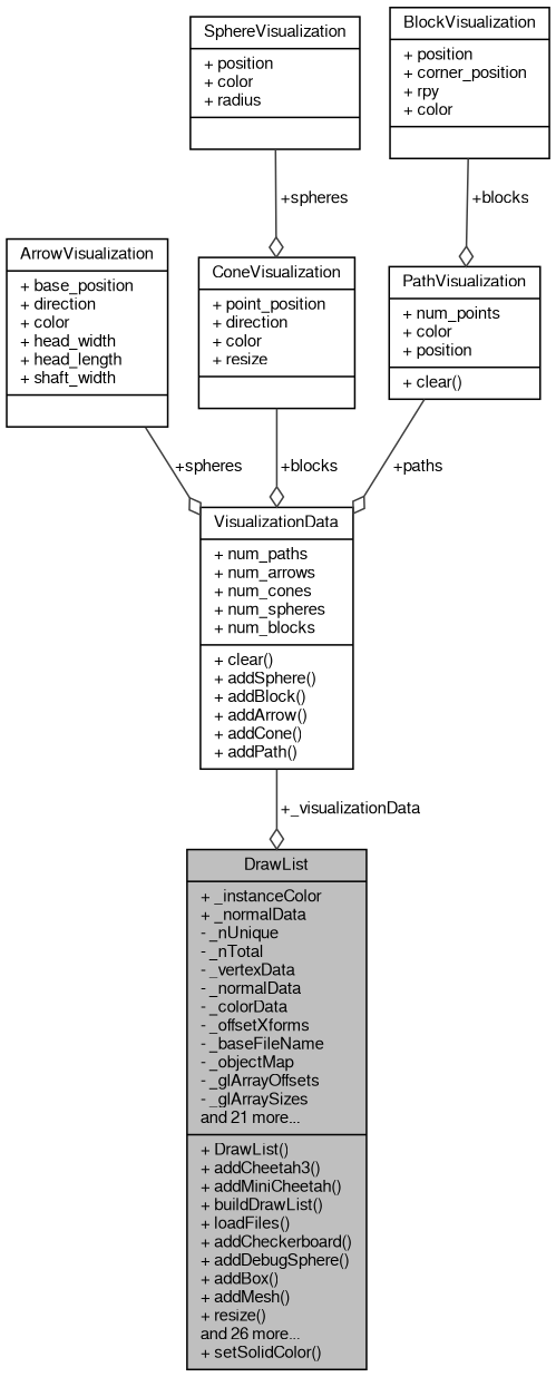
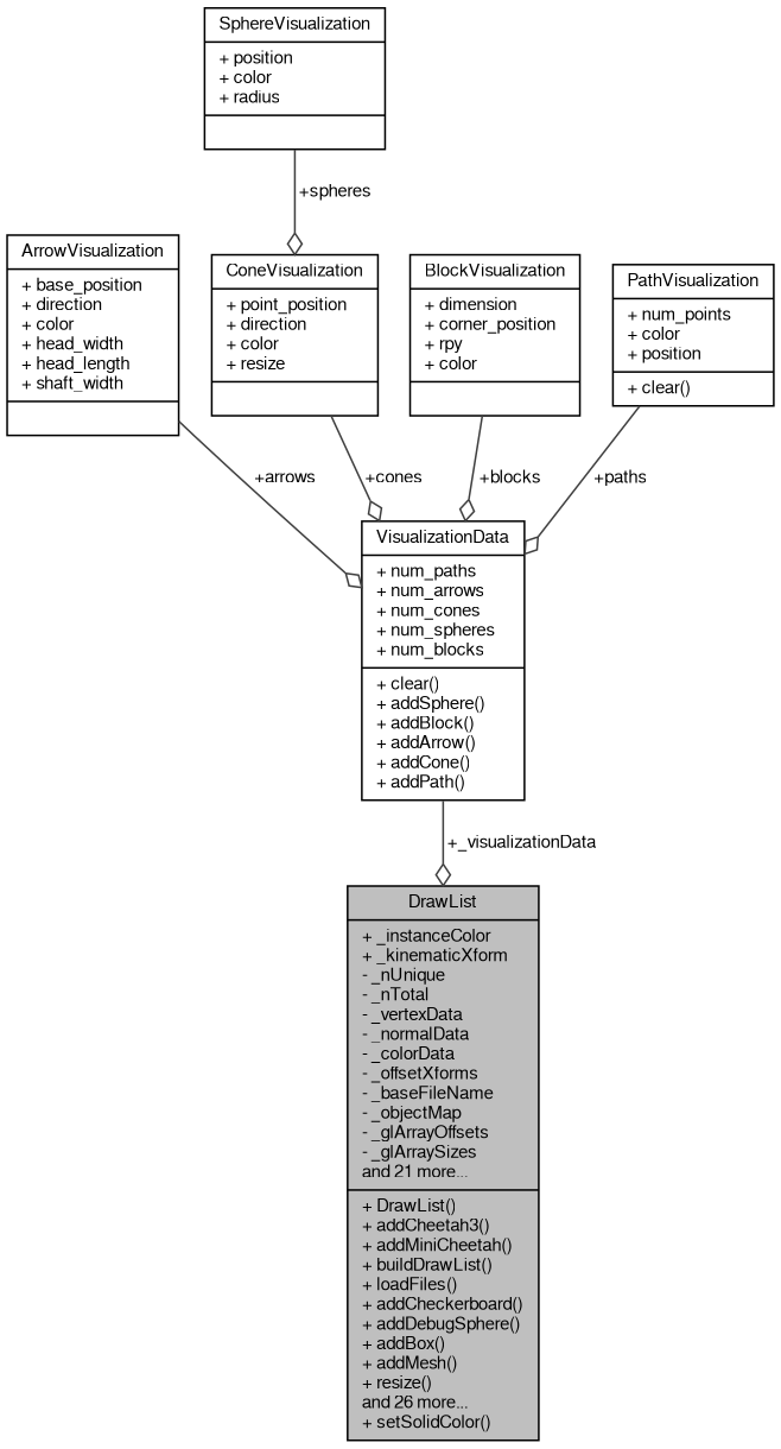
  digraph {
    node [color=black fillcolor=white fontname=FreeSans fontsize=10 shape=record style=filled]
    edge [arrowhead=odiamond color=grey25 fontname=FreeSans fontsize=10 labelfontname=FreeSans labelfontsize=10 style=solid]
-   n1 [fillcolor=grey75 fontcolor=black height=0.2 label="{DrawList\n|+ _instanceColor\l+ _normalData\l- _nUnique\l- _nTotal\l- _vertexData\l- _normalData\l- _colorData\l- _offsetXforms\l- _baseFileName\l- _objectMap\l- _glArrayOffsets\l- _glArraySizes\land 21 more...\l|+ DrawList()\l+ addCheetah3()\l+ addMiniCheetah()\l+ buildDrawList()\l+ loadFiles()\l+ addCheckerboard()\l+ addDebugSphere()\l+ addBox()\l+ addMesh()\l+ resize()\land 26 more...\l+ setSolidColor()\l}" width=0.4]
+   n1 [fillcolor=grey75 fontcolor=black height=0.2 label="{DrawList\n|+ _instanceColor\l+ _kinematicXform\l- _nUnique\l- _nTotal\l- _vertexData\l- _normalData\l- _colorData\l- _offsetXforms\l- _baseFileName\l- _objectMap\l- _glArrayOffsets\l- _glArraySizes\land 21 more...\l|+ DrawList()\l+ addCheetah3()\l+ addMiniCheetah()\l+ buildDrawList()\l+ loadFiles()\l+ addCheckerboard()\l+ addDebugSphere()\l+ addBox()\l+ addMesh()\l+ resize()\land 26 more...\l+ setSolidColor()\l}" width=0.4]
    n2 [height=0.2 label="{VisualizationData\n|+ num_paths\l+ num_arrows\l+ num_cones\l+ num_spheres\l+ num_blocks\l|+ clear()\l+ addSphere()\l+ addBlock()\l+ addArrow()\l+ addCone()\l+ addPath()\l}" width=0.4]
    n3 [height=0.2 label="{ArrowVisualization\n|+ base_position\l+ direction\l+ color\l+ head_width\l+ head_length\l+ shaft_width\l|}" width=0.4]
    n4 [height=0.2 label="{ConeVisualization\n|+ point_position\l+ direction\l+ color\l+ resize\l|}" width=0.4]
-   n5 [height=0.2 label="{BlockVisualization\n|+ position\l+ corner_position\l+ rpy\l+ color\l|}" width=0.4]
+   n5 [height=0.2 label="{BlockVisualization\n|+ dimension\l+ corner_position\l+ rpy\l+ color\l|}" width=0.4]
    n6 [height=0.2 label="{PathVisualization\n|+ num_points\l+ color\l+ position\l|+ clear()\l}" width=0.4]
    n7 [height=0.2 label="{SphereVisualization\n|+ position\l+ color\l+ radius\l|}" width=0.4]
    n2 -> n1 [label=" +_visualizationData"]
-   n3 -> n2 [label=" +spheres"]
-   n4 -> n2 [label=" +blocks"]
-   n5 -> n6 [label=" +blocks"]
+   n3 -> n2 [label=" +arrows"]
+   n4 -> n2 [label=" +cones"]
+   n5 -> n2 [label=" +blocks"]
    n6 -> n2 [label=" +paths"]
    n7 -> n4 [label=" +spheres"]
  }
